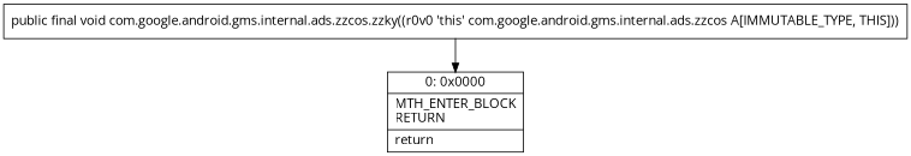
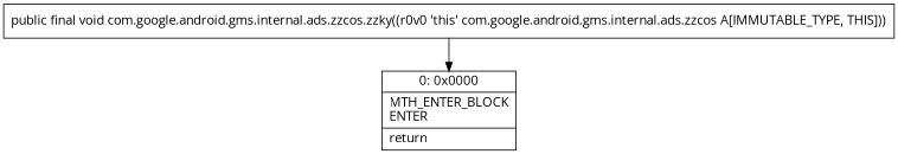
  digraph {
    fontname="Open Sans"
    node [shape=record fontname="Open Sans"]
-   n1 [label="{0\:\ 0x0000|MTH_ENTER_BLOCK\lRETURN\l|return\l}"]
+   n1 [label="{0\:\ 0x0000|MTH_ENTER_BLOCK\lENTER\l|return\l}"]
    n2 [label="{public final void com.google.android.gms.internal.ads.zzcos.zzky((r0v0 'this' com.google.android.gms.internal.ads.zzcos A[IMMUTABLE_TYPE, THIS])) }"]
    n2 -> n1 [fontname="Open Sans"]
  }
